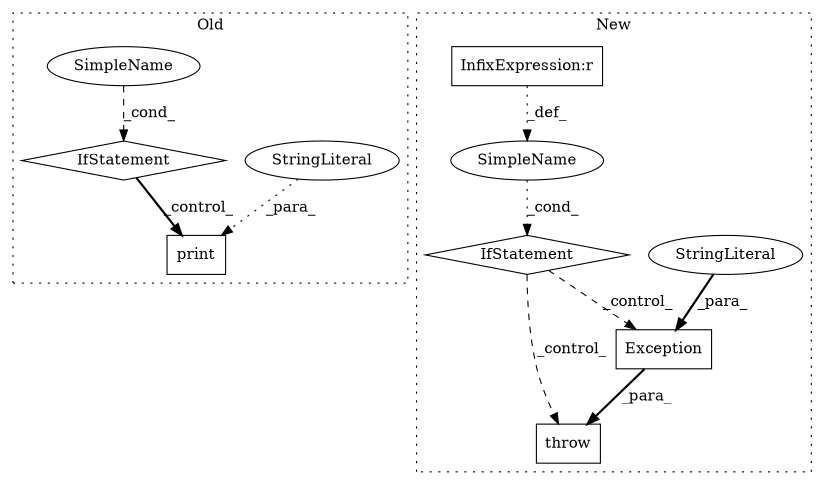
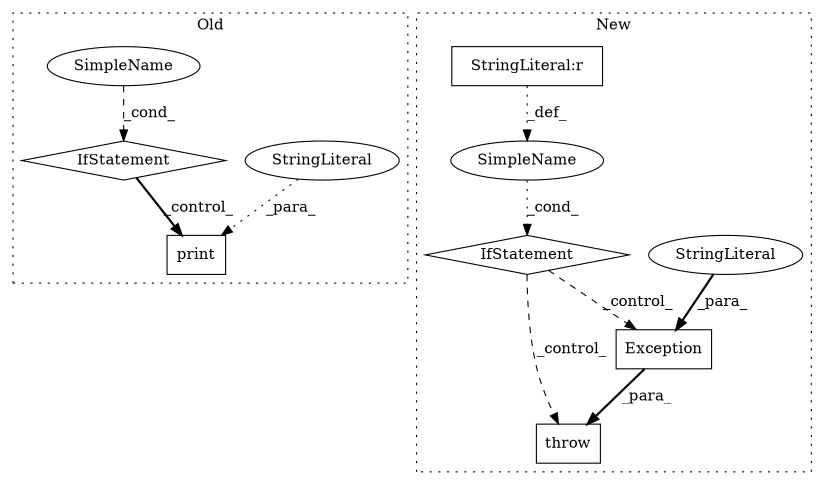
  digraph {
    node [a=32 shape=box]
    edge [style=dotted]
    n1 [l="6,1" label=print s="20191,20309"]
    n2 [a=45 l=112 label=StringLiteral s=20197 shape=ellipse]
    n3 [a=25 l="4,2" label=IfStatement s="19974,20003" shape=diamond]
    n4 [a=42 label=SimpleName shape=ellipse]
    n5 [l="10,1" label=Exception s="20594,20633"]
    n6 [a=53 l=6 label=throw s=20588]
    n7 [a=45 l=29 label=StringLiteral s=20604 shape=ellipse]
    n8 [a=42 label=SimpleName shape=ellipse]
    n9 [a=25 l="4,2" label=IfStatement s="20039,20115" shape=diamond]
-   n10 [a=27 l=4 label="InfixExpression:r" s=20107]
+   n10 [a=27 l=4 label="StringLiteral:r" s=20107]
    subgraph cluster_1 {
      label=Old
      style=dotted
      n1
      n2
      n3
      n4
    }
    subgraph cluster_2 {
      label=New
      style=dotted
      n5
      n6
      n7
      n8
      n9
      n10
    }
    n2 -> n1 [label=_para_]
    n3 -> n1 [label=_control_ style=bold]
    n4 -> n3 [label=_cond_ style=dashed]
    n5 -> n6 [label=_para_ style=bold]
    n7 -> n5 [label=_para_ style=bold]
    n8 -> n9 [label=_cond_]
    n9 -> n5 [label=_control_ style=dashed]
    n9 -> n6 [label=_control_ style=dashed]
    n10 -> n8 [label=_def_]
  }
